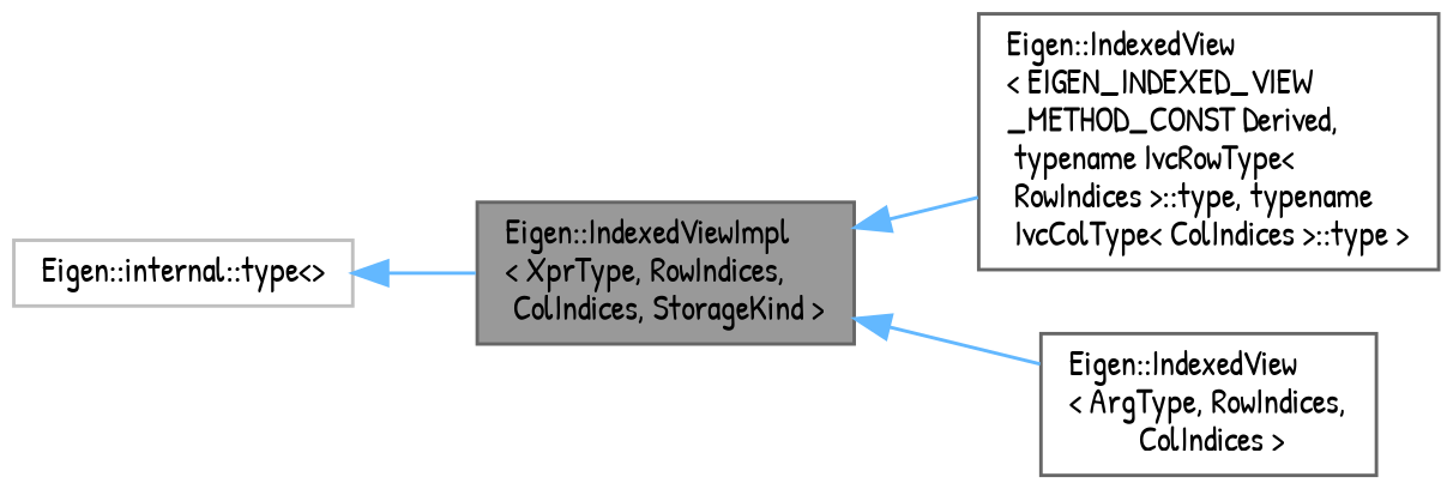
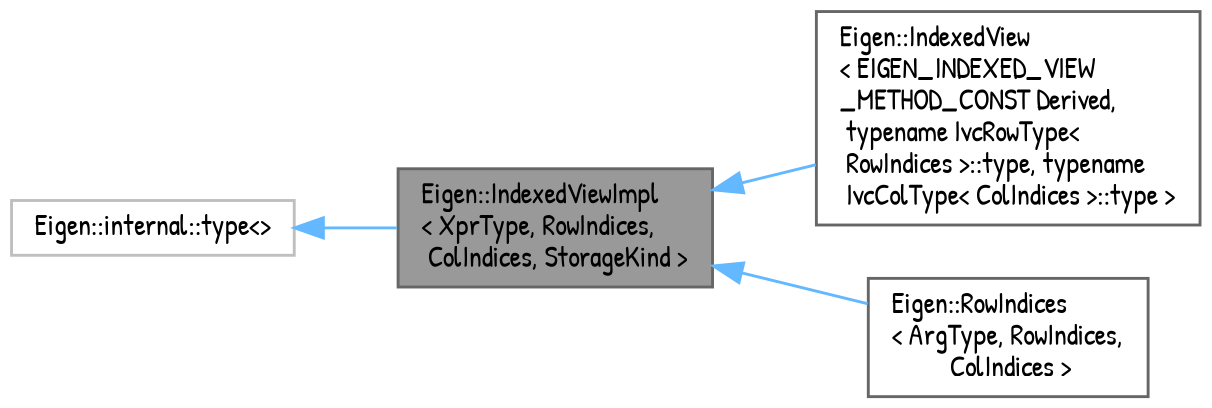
  digraph {
    rankdir=LR
    fontname="Patrick Hand"
    node [color=gray40 fillcolor=white fontname="Patrick Hand" fontsize=10 shape=box style=filled]
    edge [color=steelblue1 dir=back fontname="Patrick Hand" fontsize=10 labelfontname=Helvetica labelfontsize=10 style=solid]
    n1 [fillcolor=grey60 fontcolor=black height=0.2 label="Eigen::IndexedViewImpl\l\< XprType, RowIndices,\l ColIndices, StorageKind \>" width=0.4]
    n2 [height=0.2 label="Eigen::IndexedView\l\< EIGEN_INDEXED_VIEW\l_METHOD_CONST Derived,\l typename IvcRowType\<\l RowIndices \>::type, typename\l IvcColType\< ColIndices \>::type \>" width=0.4]
-   n3 [height=0.2 label="Eigen::IndexedView\l\< ArgType, RowIndices,\l ColIndices \>" width=0.4]
+   n3 [height=0.2 label="Eigen::RowIndices\l\< ArgType, RowIndices,\l ColIndices \>" width=0.4]
    n4 [color=grey75 height=0.2 label="Eigen::internal::type\<\>" width=0.4]
    n1 -> n2
    n1 -> n3
    n4 -> n1
  }
